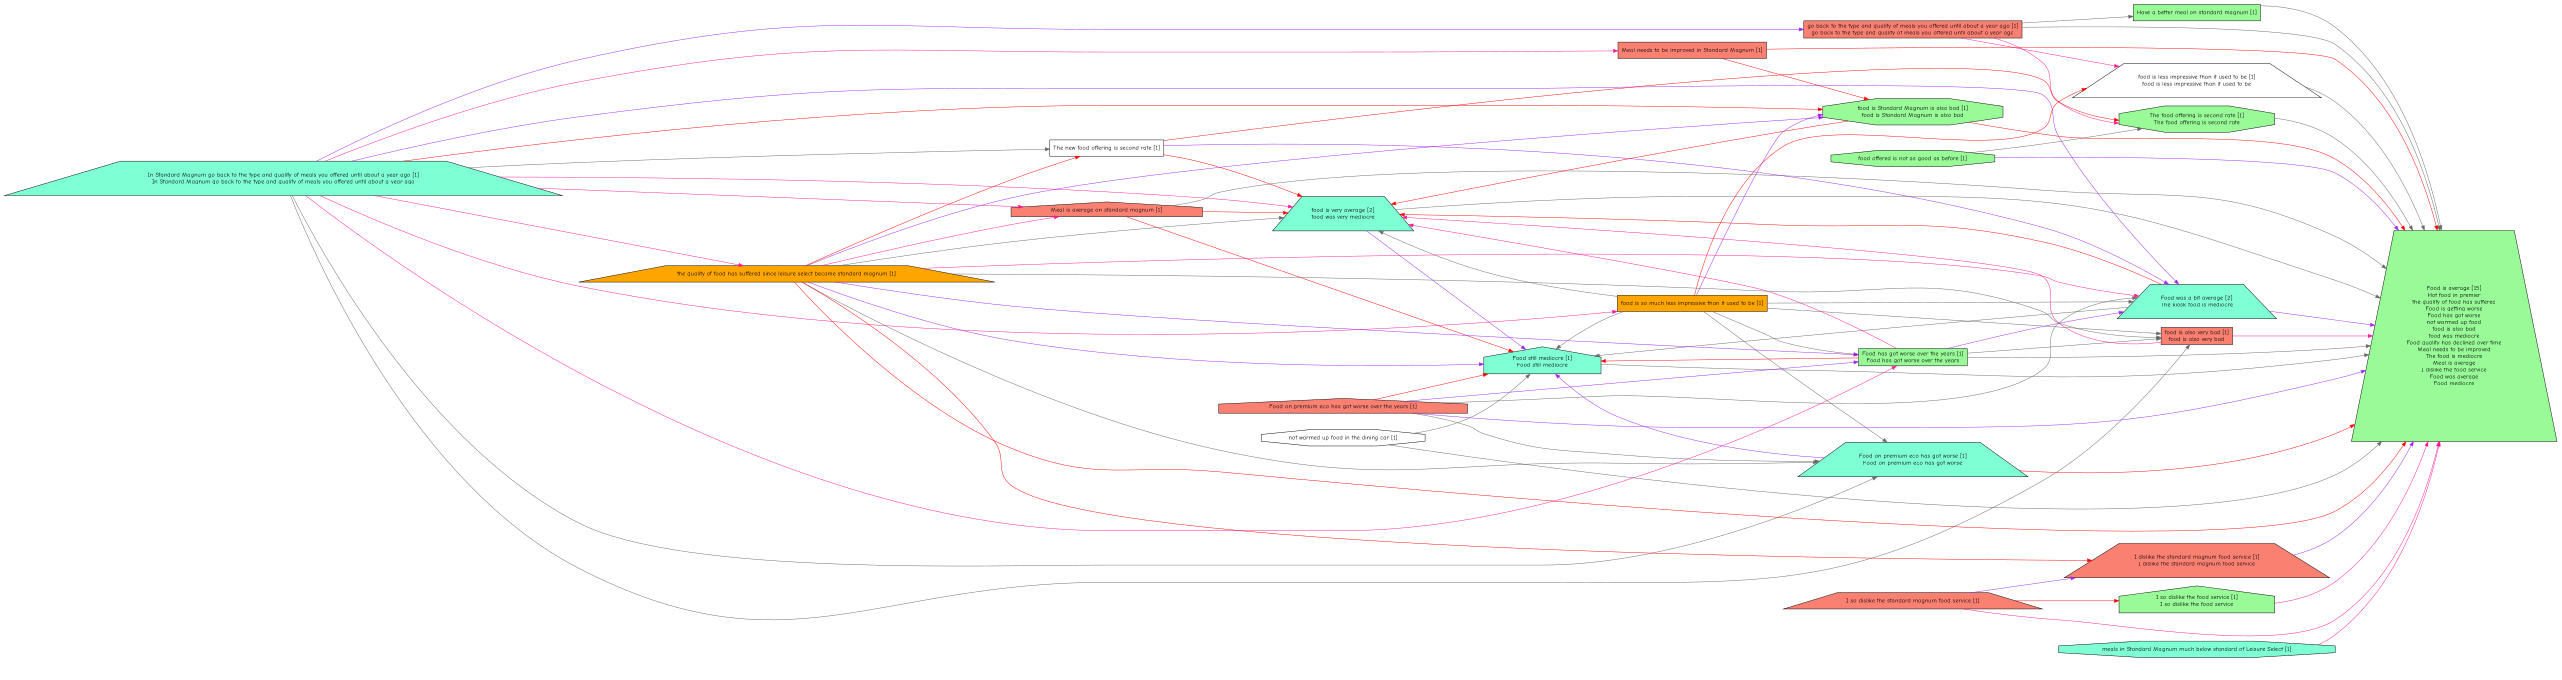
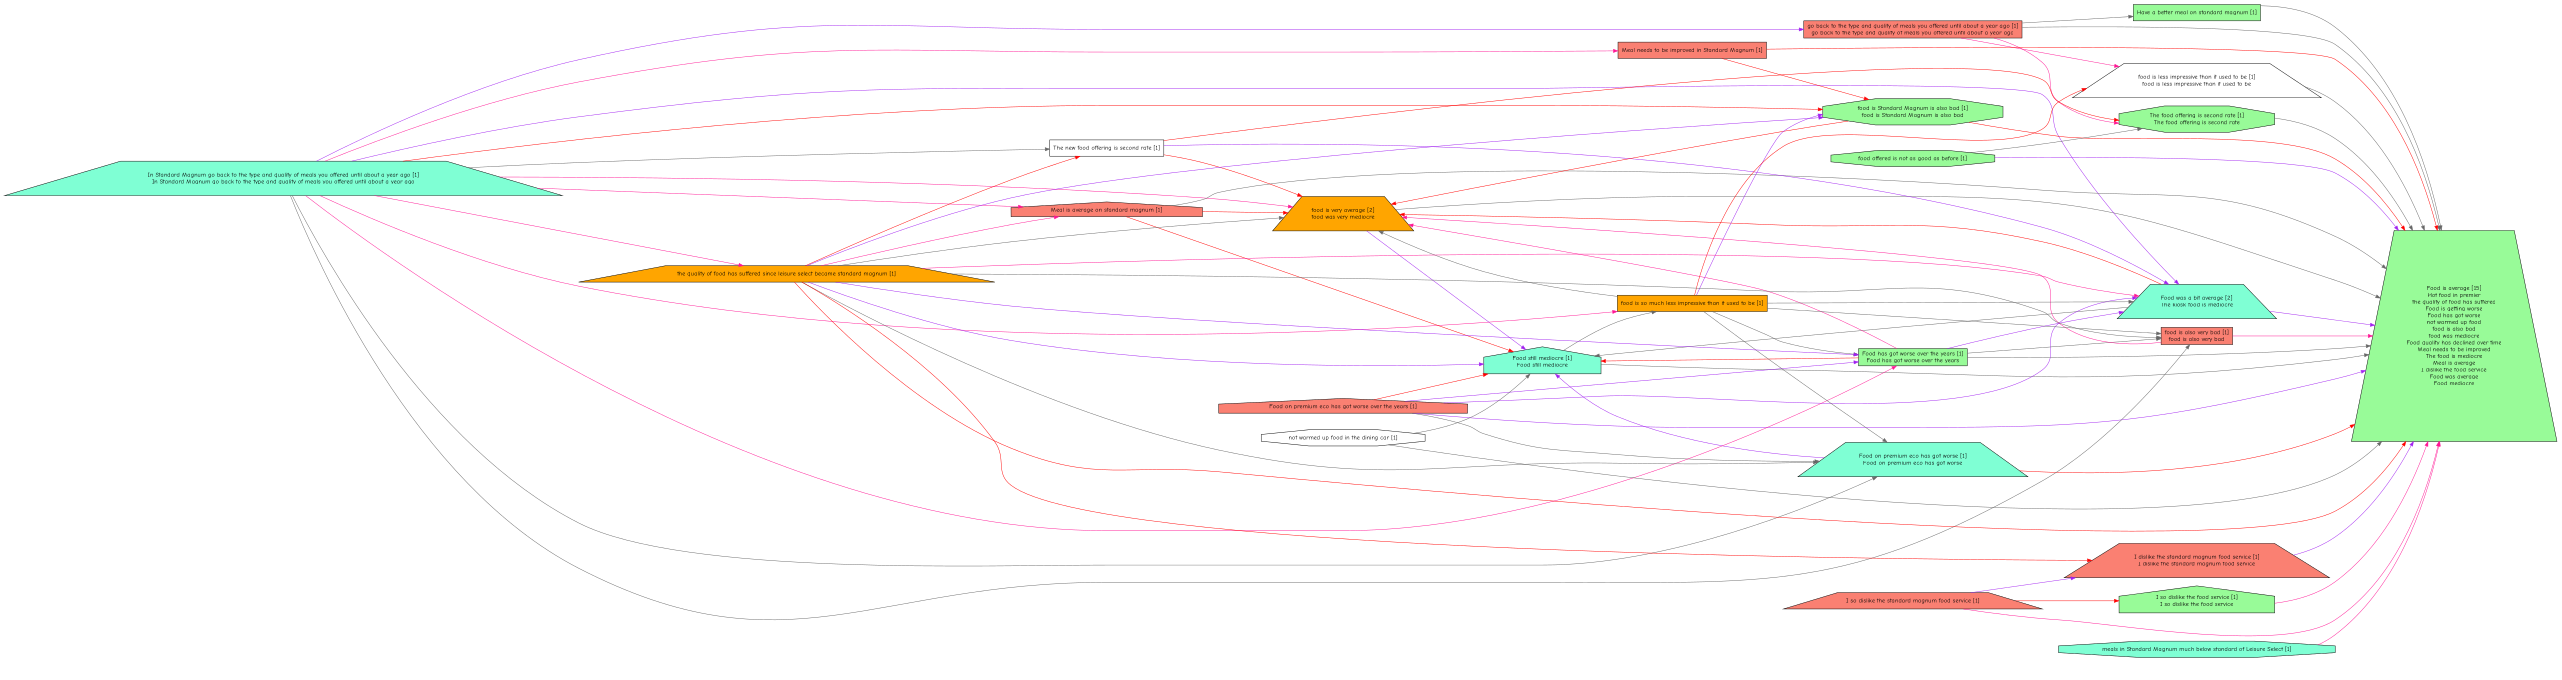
  digraph {
    fontname="Comic Neue"
    rankdir=LR
    node [fillcolor=palegreen fontname="Comic Neue" shape=trapezium style=filled]
    edge [color=gray40 fontname="Comic Neue"]
-   "food is very average [2]\nfood was very mediocre" [fillcolor=aquamarine]
+   "food is very average [2]\nfood was very mediocre" [fillcolor=orange]
    "Food is average [15]\nHot food in premier\nthe quality of food has suffered\nFood is getting worse\nFood has got worse\nnot warmed up food\nfood is also bad\nfood was mediocre\nFood quality has declined over time\nMeal needs to be improved\nThe food is mediocre\nMeal is average\nI dislike the food service\nFood was average\nFood mediocre"
    "Food still mediocre [1]\nFood still mediocre" [fillcolor=aquamarine shape=house]
    "Food was a bit average [2]\nThe kiosk food is mediocre" [fillcolor=aquamarine]
    "Food on premium eco has got worse over the years [1]" [fillcolor=salmon shape=house]
    "Food on premium eco has got worse [1]\nFood on premium eco has got worse" [fillcolor=aquamarine]
    "Food has got worse over the years [1]\nFood has got worse over the years" [shape=box]
    "food is also very bad [1]\nfood is also very bad" [fillcolor=salmon shape=box]
    "Have a better meal on standard magnum [1]" [shape=box]
    "I so dislike the standard magnum food service [1]" [fillcolor=salmon]
    "I dislike the standard magnum food service [1]\nI dislike the standard magnum food service" [fillcolor=salmon]
    "I so dislike the food service [1]\nI so dislike the food service" [shape=house]
    "In Standard Magnum go back to the type and quality of meals you offered until about a year ago [1]\nIn Standard Magnum go back to the type and quality of meals you offered until about a year ago" [fillcolor=aquamarine]
    "go back to the type and quality of meals you offered until about a year ago [1]\ngo back to the type and quality of meals you offered until about a year ago" [fillcolor=salmon shape=box]
    "Meal is average on standard magnum [1]" [fillcolor=salmon shape=house]
    "Meal needs to be improved in Standard Magnum [1]" [fillcolor=salmon shape=box]
    "The new food offering is second rate [1]" [fillcolor=white shape=box]
    "food is Standard Magnum is also bad [1]\nfood is Standard Magnum is also bad" [shape=octagon]
    "food is so much less impressive than it used to be [1]" [fillcolor=orange shape=box]
    "the quality of food has suffered since leisure select became standard magnum [1]" [fillcolor=orange]
    "The food offering is second rate [1]\nThe food offering is second rate" [shape=octagon]
    "food is less impressive than it used to be [1]\nfood is less impressive than it used to be" [fillcolor=white]
    "food offered is not as good as before [1]" [shape=octagon]
    "meals in Standard Magnum much below standard of Leisure Select [1]" [fillcolor=aquamarine shape=octagon]
    "not warmed up food in the dining car [1]" [fillcolor=white shape=octagon]
    "food is very average [2]\nfood was very mediocre" -> "Food is average [15]\nHot food in premier\nthe quality of food has suffered\nFood is getting worse\nFood has got worse\nnot warmed up food\nfood is also bad\nfood was mediocre\nFood quality has declined over time\nMeal needs to be improved\nThe food is mediocre\nMeal is average\nI dislike the food service\nFood was average\nFood mediocre"
    "food is very average [2]\nfood was very mediocre" -> "Food still mediocre [1]\nFood still mediocre" [color=purple]
    "Food still mediocre [1]\nFood still mediocre" -> "Food is average [15]\nHot food in premier\nthe quality of food has suffered\nFood is getting worse\nFood has got worse\nnot warmed up food\nfood is also bad\nfood was mediocre\nFood quality has declined over time\nMeal needs to be improved\nThe food is mediocre\nMeal is average\nI dislike the food service\nFood was average\nFood mediocre"
    "Food was a bit average [2]\nThe kiosk food is mediocre" -> "food is very average [2]\nfood was very mediocre" [color=red]
    "Food was a bit average [2]\nThe kiosk food is mediocre" -> "Food is average [15]\nHot food in premier\nthe quality of food has suffered\nFood is getting worse\nFood has got worse\nnot warmed up food\nfood is also bad\nfood was mediocre\nFood quality has declined over time\nMeal needs to be improved\nThe food is mediocre\nMeal is average\nI dislike the food service\nFood was average\nFood mediocre" [color=purple]
    "Food was a bit average [2]\nThe kiosk food is mediocre" -> "Food still mediocre [1]\nFood still mediocre"
    "Food on premium eco has got worse over the years [1]" -> "Food is average [15]\nHot food in premier\nthe quality of food has suffered\nFood is getting worse\nFood has got worse\nnot warmed up food\nfood is also bad\nfood was mediocre\nFood quality has declined over time\nMeal needs to be improved\nThe food is mediocre\nMeal is average\nI dislike the food service\nFood was average\nFood mediocre" [color=purple]
    "Food on premium eco has got worse over the years [1]" -> "Food still mediocre [1]\nFood still mediocre" [color=red]
-   "Food on premium eco has got worse over the years [1]" -> "Food was a bit average [2]\nThe kiosk food is mediocre"
+   "Food on premium eco has got worse over the years [1]" -> "Food was a bit average [2]\nThe kiosk food is mediocre" [color=purple]
    "Food on premium eco has got worse over the years [1]" -> "Food on premium eco has got worse [1]\nFood on premium eco has got worse"
    "Food on premium eco has got worse over the years [1]" -> "Food has got worse over the years [1]\nFood has got worse over the years" [color=purple]
    "Food on premium eco has got worse [1]\nFood on premium eco has got worse" -> "Food is average [15]\nHot food in premier\nthe quality of food has suffered\nFood is getting worse\nFood has got worse\nnot warmed up food\nfood is also bad\nfood was mediocre\nFood quality has declined over time\nMeal needs to be improved\nThe food is mediocre\nMeal is average\nI dislike the food service\nFood was average\nFood mediocre" [color=red]
    "Food on premium eco has got worse [1]\nFood on premium eco has got worse" -> "Food still mediocre [1]\nFood still mediocre" [color=purple]
    "Food has got worse over the years [1]\nFood has got worse over the years" -> "food is very average [2]\nfood was very mediocre" [color=deeppink]
    "Food has got worse over the years [1]\nFood has got worse over the years" -> "Food is average [15]\nHot food in premier\nthe quality of food has suffered\nFood is getting worse\nFood has got worse\nnot warmed up food\nfood is also bad\nfood was mediocre\nFood quality has declined over time\nMeal needs to be improved\nThe food is mediocre\nMeal is average\nI dislike the food service\nFood was average\nFood mediocre"
    "Food has got worse over the years [1]\nFood has got worse over the years" -> "Food still mediocre [1]\nFood still mediocre" [color=red]
    "Food has got worse over the years [1]\nFood has got worse over the years" -> "Food was a bit average [2]\nThe kiosk food is mediocre" [color=purple]
    "Food has got worse over the years [1]\nFood has got worse over the years" -> "food is also very bad [1]\nfood is also very bad"
    "food is also very bad [1]\nfood is also very bad" -> "food is very average [2]\nfood was very mediocre" [color=deeppink]
    "food is also very bad [1]\nfood is also very bad" -> "Food is average [15]\nHot food in premier\nthe quality of food has suffered\nFood is getting worse\nFood has got worse\nnot warmed up food\nfood is also bad\nfood was mediocre\nFood quality has declined over time\nMeal needs to be improved\nThe food is mediocre\nMeal is average\nI dislike the food service\nFood was average\nFood mediocre" [color=deeppink]
    "Have a better meal on standard magnum [1]" -> "Food is average [15]\nHot food in premier\nthe quality of food has suffered\nFood is getting worse\nFood has got worse\nnot warmed up food\nfood is also bad\nfood was mediocre\nFood quality has declined over time\nMeal needs to be improved\nThe food is mediocre\nMeal is average\nI dislike the food service\nFood was average\nFood mediocre"
    "I so dislike the standard magnum food service [1]" -> "Food is average [15]\nHot food in premier\nthe quality of food has suffered\nFood is getting worse\nFood has got worse\nnot warmed up food\nfood is also bad\nfood was mediocre\nFood quality has declined over time\nMeal needs to be improved\nThe food is mediocre\nMeal is average\nI dislike the food service\nFood was average\nFood mediocre" [color=deeppink]
    "I so dislike the standard magnum food service [1]" -> "I dislike the standard magnum food service [1]\nI dislike the standard magnum food service" [color=purple]
    "I so dislike the standard magnum food service [1]" -> "I so dislike the food service [1]\nI so dislike the food service" [color=red]
    "I dislike the standard magnum food service [1]\nI dislike the standard magnum food service" -> "Food is average [15]\nHot food in premier\nthe quality of food has suffered\nFood is getting worse\nFood has got worse\nnot warmed up food\nfood is also bad\nfood was mediocre\nFood quality has declined over time\nMeal needs to be improved\nThe food is mediocre\nMeal is average\nI dislike the food service\nFood was average\nFood mediocre" [color=purple]
    "I so dislike the food service [1]\nI so dislike the food service" -> "Food is average [15]\nHot food in premier\nthe quality of food has suffered\nFood is getting worse\nFood has got worse\nnot warmed up food\nfood is also bad\nfood was mediocre\nFood quality has declined over time\nMeal needs to be improved\nThe food is mediocre\nMeal is average\nI dislike the food service\nFood was average\nFood mediocre" [color=deeppink]
    "In Standard Magnum go back to the type and quality of meals you offered until about a year ago [1]\nIn Standard Magnum go back to the type and quality of meals you offered until about a year ago" -> "food is very average [2]\nfood was very mediocre" [color=deeppink]
    "In Standard Magnum go back to the type and quality of meals you offered until about a year ago [1]\nIn Standard Magnum go back to the type and quality of meals you offered until about a year ago" -> "Food was a bit average [2]\nThe kiosk food is mediocre" [color=purple]
    "In Standard Magnum go back to the type and quality of meals you offered until about a year ago [1]\nIn Standard Magnum go back to the type and quality of meals you offered until about a year ago" -> "Food on premium eco has got worse [1]\nFood on premium eco has got worse"
    "In Standard Magnum go back to the type and quality of meals you offered until about a year ago [1]\nIn Standard Magnum go back to the type and quality of meals you offered until about a year ago" -> "Food has got worse over the years [1]\nFood has got worse over the years" [color=deeppink]
    "In Standard Magnum go back to the type and quality of meals you offered until about a year ago [1]\nIn Standard Magnum go back to the type and quality of meals you offered until about a year ago" -> "food is also very bad [1]\nfood is also very bad"
    "In Standard Magnum go back to the type and quality of meals you offered until about a year ago [1]\nIn Standard Magnum go back to the type and quality of meals you offered until about a year ago" -> "go back to the type and quality of meals you offered until about a year ago [1]\ngo back to the type and quality of meals you offered until about a year ago" [color=purple]
    "In Standard Magnum go back to the type and quality of meals you offered until about a year ago [1]\nIn Standard Magnum go back to the type and quality of meals you offered until about a year ago" -> "Meal is average on standard magnum [1]" [color=deeppink]
    "In Standard Magnum go back to the type and quality of meals you offered until about a year ago [1]\nIn Standard Magnum go back to the type and quality of meals you offered until about a year ago" -> "Meal needs to be improved in Standard Magnum [1]" [color=deeppink]
    "In Standard Magnum go back to the type and quality of meals you offered until about a year ago [1]\nIn Standard Magnum go back to the type and quality of meals you offered until about a year ago" -> "The new food offering is second rate [1]"
    "In Standard Magnum go back to the type and quality of meals you offered until about a year ago [1]\nIn Standard Magnum go back to the type and quality of meals you offered until about a year ago" -> "food is Standard Magnum is also bad [1]\nfood is Standard Magnum is also bad" [color=red]
    "In Standard Magnum go back to the type and quality of meals you offered until about a year ago [1]\nIn Standard Magnum go back to the type and quality of meals you offered until about a year ago" -> "food is so much less impressive than it used to be [1]" [color=deeppink]
    "In Standard Magnum go back to the type and quality of meals you offered until about a year ago [1]\nIn Standard Magnum go back to the type and quality of meals you offered until about a year ago" -> "the quality of food has suffered since leisure select became standard magnum [1]" [color=deeppink]
    "go back to the type and quality of meals you offered until about a year ago [1]\ngo back to the type and quality of meals you offered until about a year ago" -> "Food is average [15]\nHot food in premier\nthe quality of food has suffered\nFood is getting worse\nFood has got worse\nnot warmed up food\nfood is also bad\nfood was mediocre\nFood quality has declined over time\nMeal needs to be improved\nThe food is mediocre\nMeal is average\nI dislike the food service\nFood was average\nFood mediocre"
    "go back to the type and quality of meals you offered until about a year ago [1]\ngo back to the type and quality of meals you offered until about a year ago" -> "Have a better meal on standard magnum [1]"
    "go back to the type and quality of meals you offered until about a year ago [1]\ngo back to the type and quality of meals you offered until about a year ago" -> "The food offering is second rate [1]\nThe food offering is second rate" [color=deeppink]
    "go back to the type and quality of meals you offered until about a year ago [1]\ngo back to the type and quality of meals you offered until about a year ago" -> "food is less impressive than it used to be [1]\nfood is less impressive than it used to be" [color=deeppink]
    "Meal is average on standard magnum [1]" -> "food is very average [2]\nfood was very mediocre" [color=red]
    "Meal is average on standard magnum [1]" -> "Food is average [15]\nHot food in premier\nthe quality of food has suffered\nFood is getting worse\nFood has got worse\nnot warmed up food\nfood is also bad\nfood was mediocre\nFood quality has declined over time\nMeal needs to be improved\nThe food is mediocre\nMeal is average\nI dislike the food service\nFood was average\nFood mediocre"
    "Meal is average on standard magnum [1]" -> "Food still mediocre [1]\nFood still mediocre" [color=red]
    "Meal needs to be improved in Standard Magnum [1]" -> "Food is average [15]\nHot food in premier\nthe quality of food has suffered\nFood is getting worse\nFood has got worse\nnot warmed up food\nfood is also bad\nfood was mediocre\nFood quality has declined over time\nMeal needs to be improved\nThe food is mediocre\nMeal is average\nI dislike the food service\nFood was average\nFood mediocre" [color=red]
    "Meal needs to be improved in Standard Magnum [1]" -> "food is Standard Magnum is also bad [1]\nfood is Standard Magnum is also bad" [color=red]
    "The new food offering is second rate [1]" -> "food is very average [2]\nfood was very mediocre" [color=red]
    "The new food offering is second rate [1]" -> "Food was a bit average [2]\nThe kiosk food is mediocre" [color=purple]
    "The new food offering is second rate [1]" -> "The food offering is second rate [1]\nThe food offering is second rate" [color=red]
    "food is Standard Magnum is also bad [1]\nfood is Standard Magnum is also bad" -> "food is very average [2]\nfood was very mediocre" [color=red]
    "food is Standard Magnum is also bad [1]\nfood is Standard Magnum is also bad" -> "Food is average [15]\nHot food in premier\nthe quality of food has suffered\nFood is getting worse\nFood has got worse\nnot warmed up food\nfood is also bad\nfood was mediocre\nFood quality has declined over time\nMeal needs to be improved\nThe food is mediocre\nMeal is average\nI dislike the food service\nFood was average\nFood mediocre" [color=red]
    "food is so much less impressive than it used to be [1]" -> "food is very average [2]\nfood was very mediocre"
-   "food is so much less impressive than it used to be [1]" -> "Food still mediocre [1]\nFood still mediocre"
+   "Food still mediocre [1]\nFood still mediocre" -> "food is so much less impressive than it used to be [1]"
    "food is so much less impressive than it used to be [1]" -> "Food was a bit average [2]\nThe kiosk food is mediocre"
    "food is so much less impressive than it used to be [1]" -> "Food on premium eco has got worse [1]\nFood on premium eco has got worse"
    "food is so much less impressive than it used to be [1]" -> "Food has got worse over the years [1]\nFood has got worse over the years"
    "food is so much less impressive than it used to be [1]" -> "food is also very bad [1]\nfood is also very bad"
    "food is so much less impressive than it used to be [1]" -> "food is Standard Magnum is also bad [1]\nfood is Standard Magnum is also bad" [color=purple]
    "food is so much less impressive than it used to be [1]" -> "food is less impressive than it used to be [1]\nfood is less impressive than it used to be" [color=red]
    "the quality of food has suffered since leisure select became standard magnum [1]" -> "food is very average [2]\nfood was very mediocre"
    "the quality of food has suffered since leisure select became standard magnum [1]" -> "Food is average [15]\nHot food in premier\nthe quality of food has suffered\nFood is getting worse\nFood has got worse\nnot warmed up food\nfood is also bad\nfood was mediocre\nFood quality has declined over time\nMeal needs to be improved\nThe food is mediocre\nMeal is average\nI dislike the food service\nFood was average\nFood mediocre" [color=red]
    "the quality of food has suffered since leisure select became standard magnum [1]" -> "Food still mediocre [1]\nFood still mediocre" [color=purple]
    "the quality of food has suffered since leisure select became standard magnum [1]" -> "Food was a bit average [2]\nThe kiosk food is mediocre" [color=deeppink]
    "the quality of food has suffered since leisure select became standard magnum [1]" -> "Food on premium eco has got worse [1]\nFood on premium eco has got worse"
    "the quality of food has suffered since leisure select became standard magnum [1]" -> "Food has got worse over the years [1]\nFood has got worse over the years" [color=purple]
    "the quality of food has suffered since leisure select became standard magnum [1]" -> "food is also very bad [1]\nfood is also very bad"
    "the quality of food has suffered since leisure select became standard magnum [1]" -> "I dislike the standard magnum food service [1]\nI dislike the standard magnum food service" [color=red]
    "the quality of food has suffered since leisure select became standard magnum [1]" -> "Meal is average on standard magnum [1]" [color=deeppink]
    "the quality of food has suffered since leisure select became standard magnum [1]" -> "The new food offering is second rate [1]" [color=red]
    "the quality of food has suffered since leisure select became standard magnum [1]" -> "food is Standard Magnum is also bad [1]\nfood is Standard Magnum is also bad" [color=purple]
    "The food offering is second rate [1]\nThe food offering is second rate" -> "Food is average [15]\nHot food in premier\nthe quality of food has suffered\nFood is getting worse\nFood has got worse\nnot warmed up food\nfood is also bad\nfood was mediocre\nFood quality has declined over time\nMeal needs to be improved\nThe food is mediocre\nMeal is average\nI dislike the food service\nFood was average\nFood mediocre"
    "food is less impressive than it used to be [1]\nfood is less impressive than it used to be" -> "Food is average [15]\nHot food in premier\nthe quality of food has suffered\nFood is getting worse\nFood has got worse\nnot warmed up food\nfood is also bad\nfood was mediocre\nFood quality has declined over time\nMeal needs to be improved\nThe food is mediocre\nMeal is average\nI dislike the food service\nFood was average\nFood mediocre"
    "food offered is not as good as before [1]" -> "Food is average [15]\nHot food in premier\nthe quality of food has suffered\nFood is getting worse\nFood has got worse\nnot warmed up food\nfood is also bad\nfood was mediocre\nFood quality has declined over time\nMeal needs to be improved\nThe food is mediocre\nMeal is average\nI dislike the food service\nFood was average\nFood mediocre" [color=purple]
    "food offered is not as good as before [1]" -> "The food offering is second rate [1]\nThe food offering is second rate"
    "meals in Standard Magnum much below standard of Leisure Select [1]" -> "Food is average [15]\nHot food in premier\nthe quality of food has suffered\nFood is getting worse\nFood has got worse\nnot warmed up food\nfood is also bad\nfood was mediocre\nFood quality has declined over time\nMeal needs to be improved\nThe food is mediocre\nMeal is average\nI dislike the food service\nFood was average\nFood mediocre" [color=deeppink]
    "not warmed up food in the dining car [1]" -> "Food is average [15]\nHot food in premier\nthe quality of food has suffered\nFood is getting worse\nFood has got worse\nnot warmed up food\nfood is also bad\nfood was mediocre\nFood quality has declined over time\nMeal needs to be improved\nThe food is mediocre\nMeal is average\nI dislike the food service\nFood was average\nFood mediocre"
    "not warmed up food in the dining car [1]" -> "Food still mediocre [1]\nFood still mediocre"
  }
